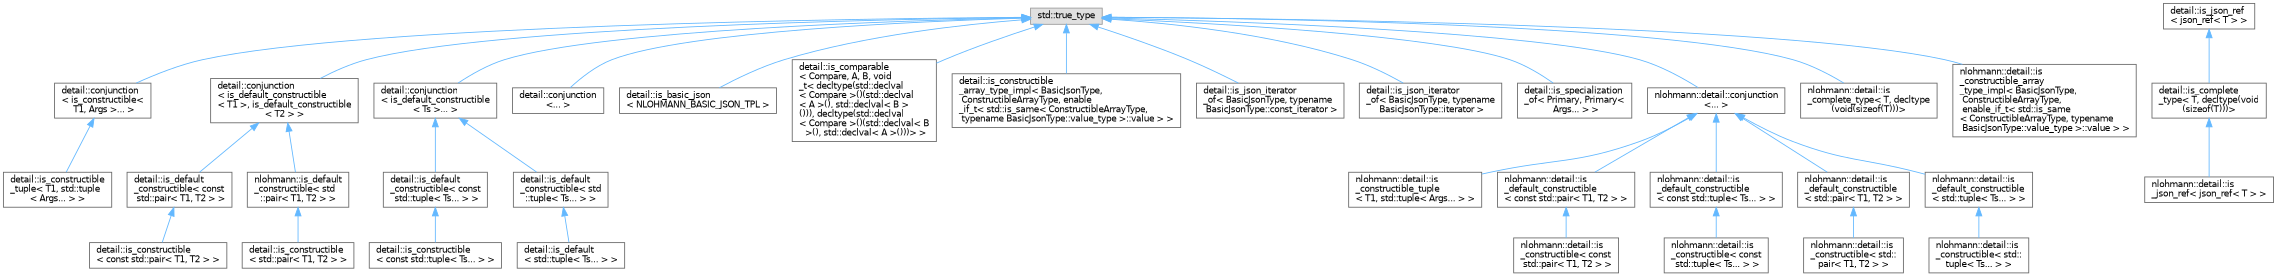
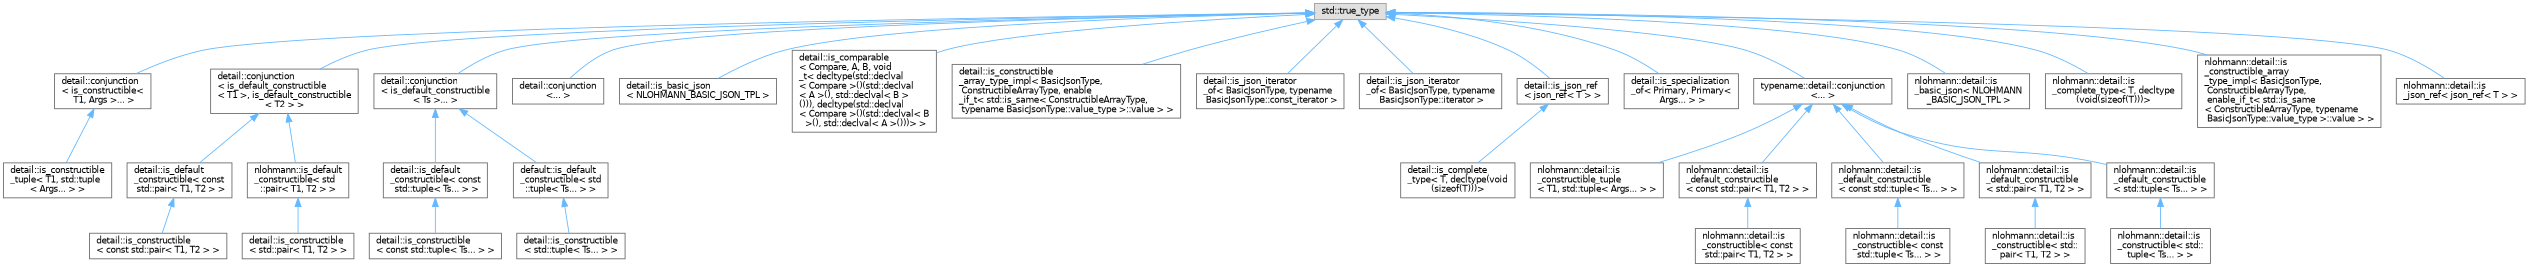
  digraph {
    rankdir=TB
    node [color=grey40 fillcolor=white fontname=Helvetica fontsize=10 shape=box style=filled]
    edge [color=steelblue1 dir=back fontname=Helvetica fontsize=10 labelfontname=Helvetica labelfontsize=10 style=solid]
    n1 [color=grey60 fillcolor="#E0E0E0" height=0.2 label="std::true_type" width=0.4]
    n2 [height=0.2 label="detail::conjunction\l\< is_constructible\<\l T1, Args \>... \>" width=0.4]
    n3 [height=0.2 label="detail::conjunction\l\< is_default_constructible\l\< T1 \>, is_default_constructible\l\< T2 \> \>" width=0.4]
    n4 [height=0.2 label="detail::conjunction\l\< is_default_constructible\l\< Ts \>... \>" width=0.4]
    n5 [height=0.2 label="detail::conjunction\l\<... \>" width=0.4]
    n6 [height=0.2 label="detail::is_basic_json\l\< NLOHMANN_BASIC_JSON_TPL \>" width=0.4]
    n7 [height=0.2 label="detail::is_comparable\l\< Compare, A, B, void\l_t\< decltype(std::declval\l\< Compare \>()(std::declval\l\< A \>(), std::declval\< B \>\l())), decltype(std::declval\l\< Compare \>()(std::declval\< B\l \>(), std::declval\< A \>()))\> \>" width=0.4]
    n8 [height=0.2 label="detail::is_constructible\l_array_type_impl\< BasicJsonType,\l ConstructibleArrayType, enable\l_if_t\< std::is_same\< ConstructibleArrayType,\l typename BasicJsonType::value_type \>::value \> \>" width=0.4]
    n9 [height=0.2 label="detail::is_json_iterator\l_of\< BasicJsonType, typename\l BasicJsonType::const_iterator \>" width=0.4]
    n10 [height=0.2 label="detail::is_json_iterator\l_of\< BasicJsonType, typename\l BasicJsonType::iterator \>" width=0.4]
    n11 [height=0.2 label="detail::is_json_ref\l\< json_ref\< T \> \>" width=0.4]
    n12 [height=0.2 label="detail::is_specialization\l_of\< Primary, Primary\<\l Args... \> \>" width=0.4]
-   n13 [height=0.2 label="nlohmann::detail::conjunction\l\<... \>" width=0.4]
+   n13 [height=0.2 label="typename::detail::conjunction\l\<... \>" width=0.4]
+   n14 [height=0.2 label="nlohmann::detail::is\l_basic_json\< NLOHMANN\l_BASIC_JSON_TPL \>" width=0.4]
    n15 [height=0.2 label="nlohmann::detail::is\l_complete_type\< T, decltype\l(void(sizeof(T)))\>" width=0.4]
    n16 [height=0.2 label="nlohmann::detail::is\l_constructible_array\l_type_impl\< BasicJsonType,\l ConstructibleArrayType,\l enable_if_t\< std::is_same\l\< ConstructibleArrayType, typename\l BasicJsonType::value_type \>::value \> \>" width=0.4]
    n17 [height=0.2 label="nlohmann::detail::is\l_json_ref\< json_ref\< T \> \>" width=0.4]
    n18 [height=0.2 label="detail::is_constructible\l_tuple\< T1, std::tuple\l\< Args... \> \>" width=0.4]
    n19 [height=0.2 label="detail::is_default\l_constructible\< const\l std::pair\< T1, T2 \> \>" width=0.4]
    n20 [height=0.2 label="nlohmann::is_default\l_constructible\< std\l::pair\< T1, T2 \> \>" width=0.4]
    n21 [height=0.2 label="detail::is_default\l_constructible\< const\l std::tuple\< Ts... \> \>" width=0.4]
-   n22 [height=0.2 label="detail::is_default\l_constructible\< std\l::tuple\< Ts... \> \>" width=0.4]
+   n22 [height=0.2 label="default::is_default\l_constructible\< std\l::tuple\< Ts... \> \>" width=0.4]
    n23 [height=0.2 label="detail::is_complete\l_type\< T, decltype(void\l(sizeof(T)))\>" width=0.4]
    n24 [height=0.2 label="nlohmann::detail::is\l_constructible_tuple\l\< T1, std::tuple\< Args... \> \>" width=0.4]
    n25 [height=0.2 label="nlohmann::detail::is\l_default_constructible\l\< const std::pair\< T1, T2 \> \>" width=0.4]
    n26 [height=0.2 label="nlohmann::detail::is\l_default_constructible\l\< const std::tuple\< Ts... \> \>" width=0.4]
    n27 [height=0.2 label="nlohmann::detail::is\l_default_constructible\l\< std::pair\< T1, T2 \> \>" width=0.4]
    n28 [height=0.2 label="nlohmann::detail::is\l_default_constructible\l\< std::tuple\< Ts... \> \>" width=0.4]
    n29 [height=0.2 label="detail::is_constructible\l\< const std::pair\< T1, T2 \> \>" width=0.4]
    n30 [height=0.2 label="detail::is_constructible\l\< std::pair\< T1, T2 \> \>" width=0.4]
    n31 [height=0.2 label="detail::is_constructible\l\< const std::tuple\< Ts... \> \>" width=0.4]
-   n32 [height=0.2 label="detail::is_default\l\< std::tuple\< Ts... \> \>" width=0.4]
+   n32 [height=0.2 label="detail::is_constructible\l\< std::tuple\< Ts... \> \>" width=0.4]
    n33 [height=0.2 label="nlohmann::detail::is\l_constructible\< const\l std::pair\< T1, T2 \> \>" width=0.4]
    n34 [height=0.2 label="nlohmann::detail::is\l_constructible\< const\l std::tuple\< Ts... \> \>" width=0.4]
    n35 [height=0.2 label="nlohmann::detail::is\l_constructible\< std::\lpair\< T1, T2 \> \>" width=0.4]
    n36 [height=0.2 label="nlohmann::detail::is\l_constructible\< std::\ltuple\< Ts... \> \>" width=0.4]
    n1 -> n2
    n1 -> n3
    n1 -> n4
    n1 -> n5
    n1 -> n6
    n1 -> n7
    n1 -> n8
    n1 -> n9
    n1 -> n10
+   n1 -> n11
    n1 -> n12
    n1 -> n13
+   n1 -> n14
    n1 -> n15
    n1 -> n16
-   n23 -> n17
+   n1 -> n17
    n2 -> n18
    n3 -> n19
    n3 -> n20
    n4 -> n21
    n4 -> n22
    n11 -> n23
    n13 -> n24
    n13 -> n25
    n13 -> n26
    n13 -> n27
    n13 -> n28
    n19 -> n29
    n20 -> n30
    n21 -> n31
    n22 -> n32
    n25 -> n33
    n26 -> n34
    n27 -> n35
    n28 -> n36
  }
